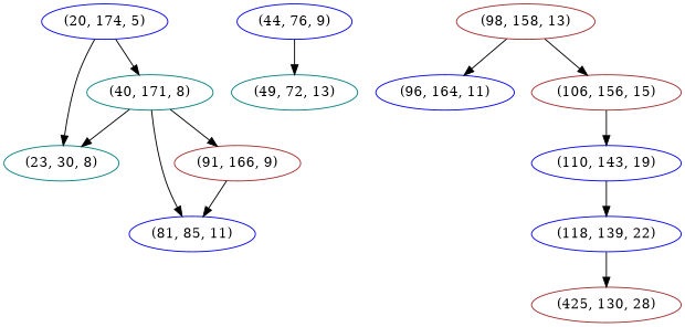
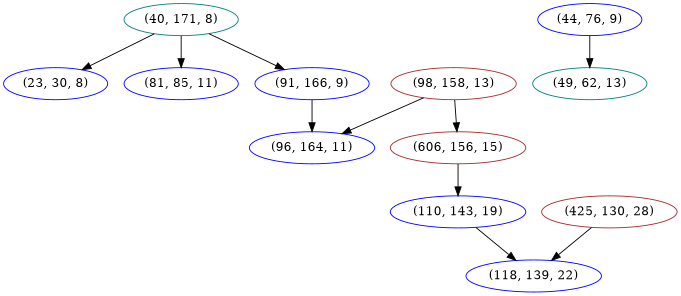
  digraph {
    node [color=blue]
-   "(23, 30, 8)" [color=teal]
-   "(20, 174, 5)"
+   "(23, 30, 8)"
    "(40, 171, 8)" [color=teal]
    "(81, 85, 11)"
-   "(91, 166, 9)" [color=brown]
-   "(49, 72, 13)" [color=teal]
+   "(91, 166, 9)"
+   "(49, 72, 13)" [color=teal label="(49, 62, 13)"]
    "(44, 76, 9)"
    "(96, 164, 11)"
    "(98, 158, 13)" [color=brown]
-   "(106, 156, 15)" [color=brown]
+   "(106, 156, 15)" [color=brown label="(606, 156, 15)"]
    "(110, 143, 19)"
    "(118, 139, 22)"
    n13 [color=brown label="(425, 130, 28)"]
-   "(20, 174, 5)" -> "(23, 30, 8)"
-   "(20, 174, 5)" -> "(40, 171, 8)"
    "(40, 171, 8)" -> "(23, 30, 8)"
    "(40, 171, 8)" -> "(81, 85, 11)"
    "(40, 171, 8)" -> "(91, 166, 9)"
-   "(91, 166, 9)" -> "(81, 85, 11)"
+   "(91, 166, 9)" -> "(96, 164, 11)"
    "(44, 76, 9)" -> "(49, 72, 13)"
    "(98, 158, 13)" -> "(96, 164, 11)"
    "(98, 158, 13)" -> "(106, 156, 15)"
    "(106, 156, 15)" -> "(110, 143, 19)"
    "(110, 143, 19)" -> "(118, 139, 22)"
-   "(118, 139, 22)" -> n13
+   n13 -> "(118, 139, 22)"
  }
